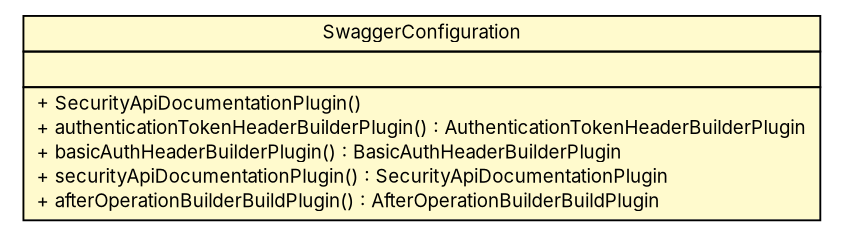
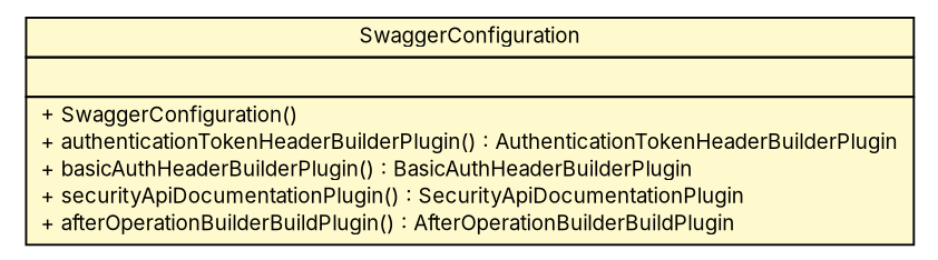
  digraph {
    nodesep=0.25
    ranksep=0.5
    rankdir=LR
    fontname=Inter
-   n1 [fontcolor=black fontname=Inter fontsize=10.0 label=<<table title="com.yirendai.oss.lib.security.starter.SwaggerConfiguration" border="0" cellborder="1" cellspacing="0" cellpadding="2" port="p" bgcolor="lemonChiffon" href="./SwaggerConfiguration.html"> 		<tr><td><table border="0" cellspacing="0" cellpadding="1"> <tr><td align="center" balign="center"> SwaggerConfiguration </td></tr> 		</table></td></tr> 		<tr><td><table border="0" cellspacing="0" cellpadding="1"> <tr><td align="left" balign="left">  </td></tr> 		</table></td></tr> 		<tr><td><table border="0" cellspacing="0" cellpadding="1"> <tr><td align="left" balign="left"> + SecurityApiDocumentationPlugin() </td></tr> <tr><td align="left" balign="left"> + authenticationTokenHeaderBuilderPlugin() : AuthenticationTokenHeaderBuilderPlugin </td></tr> <tr><td align="left" balign="left"> + basicAuthHeaderBuilderPlugin() : BasicAuthHeaderBuilderPlugin </td></tr> <tr><td align="left" balign="left"> + securityApiDocumentationPlugin() : SecurityApiDocumentationPlugin </td></tr> <tr><td align="left" balign="left"> + afterOperationBuilderBuildPlugin() : AfterOperationBuilderBuildPlugin </td></tr> 		</table></td></tr> 		</table>> shape=plaintext]
+   n1 [fontcolor=black fontname=Inter fontsize=10.0 label=<<table title="com.yirendai.oss.lib.security.starter.SwaggerConfiguration" border="0" cellborder="1" cellspacing="0" cellpadding="2" port="p" bgcolor="lemonChiffon" href="./SwaggerConfiguration.html"> 		<tr><td><table border="0" cellspacing="0" cellpadding="1"> <tr><td align="center" balign="center"> SwaggerConfiguration </td></tr> 		</table></td></tr> 		<tr><td><table border="0" cellspacing="0" cellpadding="1"> <tr><td align="left" balign="left">  </td></tr> 		</table></td></tr> 		<tr><td><table border="0" cellspacing="0" cellpadding="1"> <tr><td align="left" balign="left"> + SwaggerConfiguration() </td></tr> <tr><td align="left" balign="left"> + authenticationTokenHeaderBuilderPlugin() : AuthenticationTokenHeaderBuilderPlugin </td></tr> <tr><td align="left" balign="left"> + basicAuthHeaderBuilderPlugin() : BasicAuthHeaderBuilderPlugin </td></tr> <tr><td align="left" balign="left"> + securityApiDocumentationPlugin() : SecurityApiDocumentationPlugin </td></tr> <tr><td align="left" balign="left"> + afterOperationBuilderBuildPlugin() : AfterOperationBuilderBuildPlugin </td></tr> 		</table></td></tr> 		</table>> shape=plaintext]
  }
